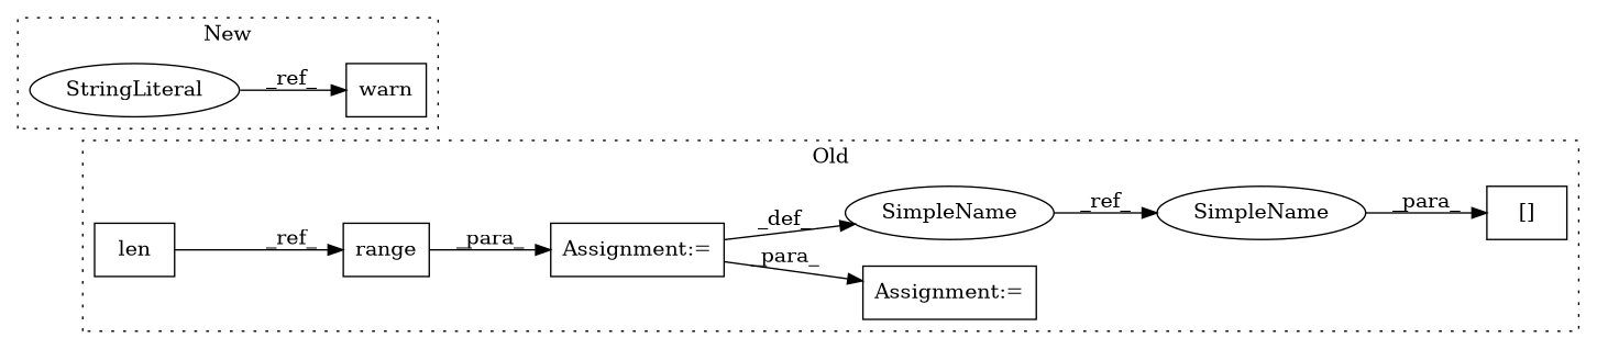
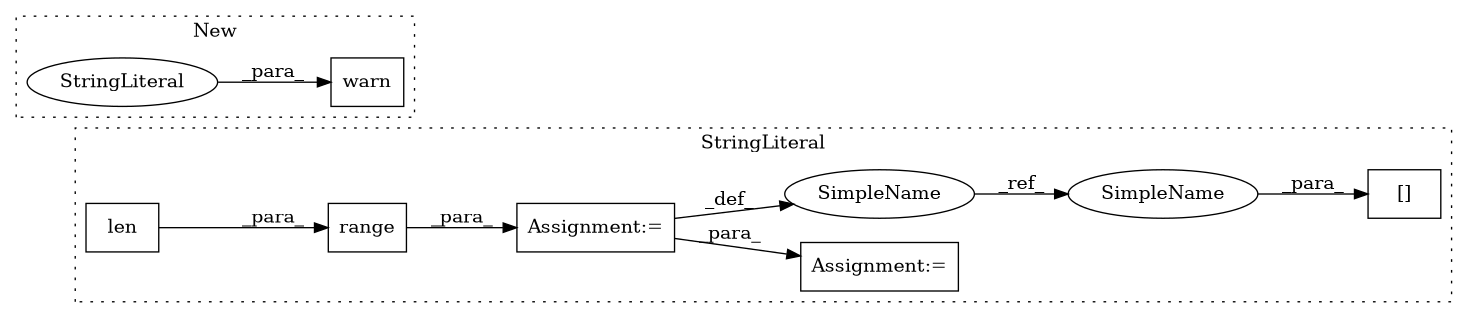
  digraph {
    rankdir=LR
    node [a=32 l=2 shape=box]
    n1 [l="4,1" label=len s="3668,3702"]
    n2 [a=7 l="53,2" label="Assignment:=" s="3600,3704"]
    n3 [l="6,1" label=range s="3662,3703"]
    n4 [a=2 l="31,1" label="[]" s="3735,3768"]
    n5 [a=7 label="Assignment:=" s=3895]
    n6 [a=42 label=SimpleName s=3657 shape=ellipse]
    n7 [a=42 label=SimpleName s=3766 shape=ellipse]
    n8 [l="5,1" label=warn s="3503,3651"]
    n9 [a=45 l=143 label=StringLiteral s=3508 shape=ellipse]
    subgraph cluster_1 {
-     label=Old
+     label=StringLiteral
      style=dotted
      n1
      n2
      n3
      n4
      n5
      n6
      n7
    }
    subgraph cluster_2 {
      label=New
      style=dotted
      n8
      n9
    }
-   n1 -> n3 [label=_ref_]
+   n1 -> n3 [label=_para_]
    n2 -> n5 [label=_para_]
    n2 -> n6 [label=_def_]
    n3 -> n2 [label=_para_]
    n6 -> n7 [label=_ref_]
    n7 -> n4 [label=_para_]
-   n9 -> n8 [label=_ref_]
+   n9 -> n8 [label=_para_]
  }
